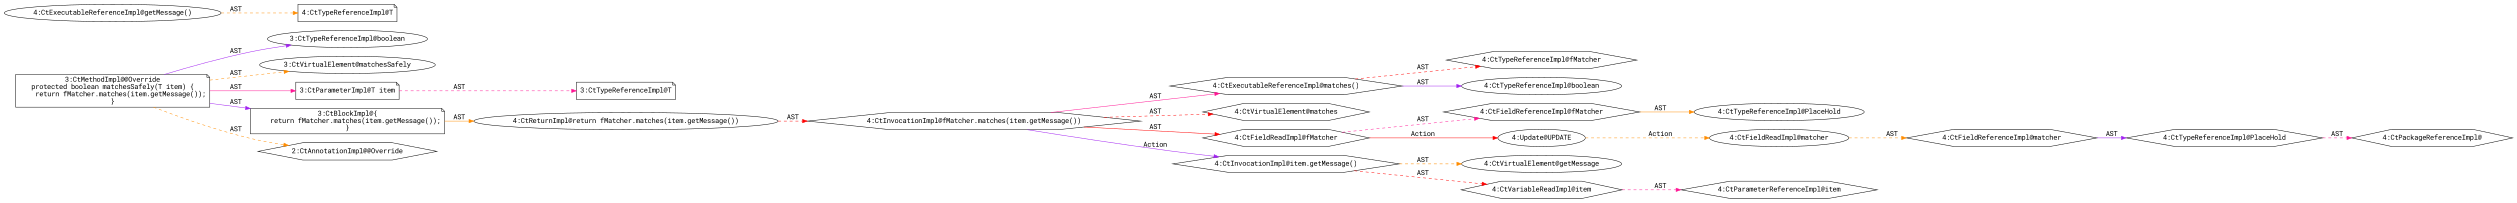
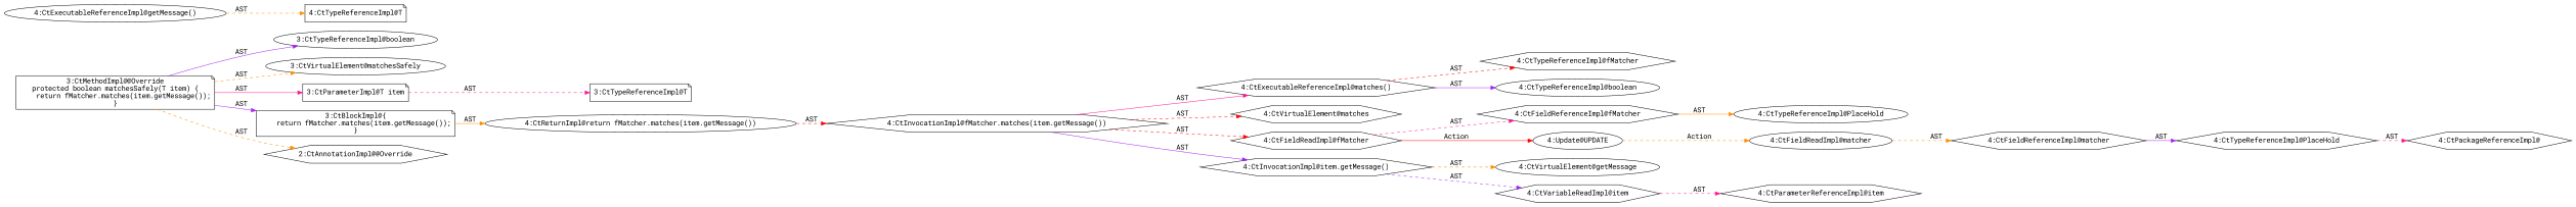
  digraph {
    fontname="Roboto Mono"
    rankdir=LR
    node [fontname="Roboto Mono" shape=hexagon]
    edge [color=darkorange fontname="Roboto Mono" style=dashed]
    n1 [label="3:CtTypeReferenceImpl@boolean" shape=ellipse]
    n2 [label="3:CtVirtualElement@matchesSafely" shape=ellipse]
    n3 [label="3:CtParameterImpl@T item" shape=note]
    n4 [label="3:CtTypeReferenceImpl@T" shape=note]
    n5 [label="4:CtExecutableReferenceImpl@matches()"]
    n6 [label="4:CtTypeReferenceImpl@fMatcher"]
    n7 [label="4:CtTypeReferenceImpl@boolean" shape=ellipse]
    n8 [label="4:CtVirtualElement@matches"]
    n9 [label="4:CtFieldReferenceImpl@fMatcher"]
    n10 [label="4:CtTypeReferenceImpl@PlaceHold" shape=ellipse]
    n11 [label="4:CtFieldReadImpl@fMatcher"]
    n12 [label="4:Update@UPDATE" shape=ellipse]
    n13 [label="4:CtFieldReadImpl@matcher" shape=ellipse]
    n14 [label="4:CtExecutableReferenceImpl@getMessage()" shape=ellipse]
    n15 [label="4:CtTypeReferenceImpl@T" shape=note]
    n16 [label="4:CtVirtualElement@getMessage" shape=ellipse]
    n17 [label="4:CtVariableReadImpl@item"]
    n18 [label="4:CtParameterReferenceImpl@item"]
    n19 [label="4:CtInvocationImpl@item.getMessage()"]
    n20 [label="4:CtInvocationImpl@fMatcher.matches(item.getMessage())"]
    n21 [label="4:CtReturnImpl@return fMatcher.matches(item.getMessage())" shape=ellipse]
    n22 [label="3:CtBlockImpl@\{\n    return fMatcher.matches(item.getMessage());\n\}" shape=note]
    n23 [label="3:CtMethodImpl@@Override\nprotected boolean matchesSafely(T item) \{\n    return fMatcher.matches(item.getMessage());\n\}" shape=note]
    n24 [label="2:CtAnnotationImpl@@Override"]
    n25 [label="4:CtFieldReferenceImpl@matcher"]
    n26 [label="4:CtPackageReferenceImpl@"]
    n27 [label="4:CtTypeReferenceImpl@PlaceHold"]
    n3 -> n4 [color=deeppink label=AST]
    n5 -> n6 [color=red label=AST]
    n5 -> n7 [color=purple label=AST style=solid]
    n9 -> n10 [label=AST style=solid]
    n11 -> n9 [color=deeppink label=AST]
    n11 -> n12 [color=red label=Action style=solid]
    n12 -> n13 [label=Action]
    n13 -> n25 [label=AST]
    n14 -> n15 [label=AST]
    n17 -> n18 [color=deeppink label=AST]
    n19 -> n16 [label=AST]
-   n19 -> n17 [color=red label=AST]
+   n19 -> n17 [color=purple label=AST]
    n20 -> n5 [color=deeppink label=AST style=solid]
    n20 -> n8 [color=red label=AST]
-   n20 -> n11 [color=red label=AST style=solid]
-   n20 -> n19 [color=purple label=Action style=solid]
+   n20 -> n11 [color=red label=AST]
+   n20 -> n19 [color=purple label=AST style=solid]
    n21 -> n20 [color=red label=AST]
    n22 -> n21 [label=AST style=solid]
    n23 -> n1 [color=purple label=AST style=solid]
    n23 -> n2 [label=AST]
    n23 -> n3 [color=deeppink label=AST style=solid]
    n23 -> n22 [color=purple label=AST style=solid]
    n23 -> n24 [label=AST]
    n25 -> n27 [color=purple label=AST style=solid]
    n27 -> n26 [color=deeppink label=AST]
  }
